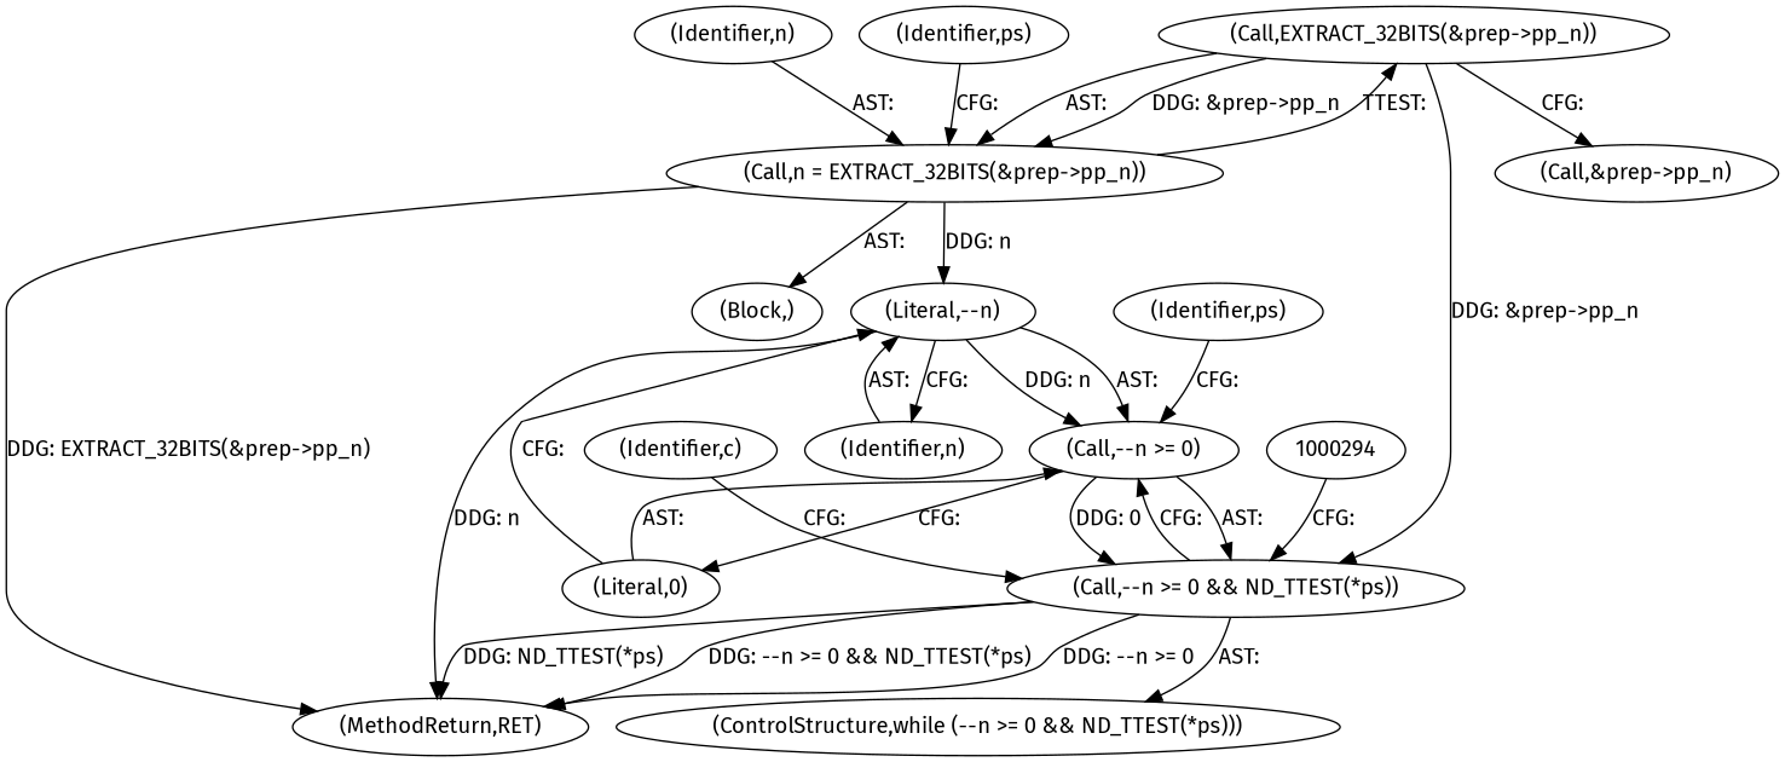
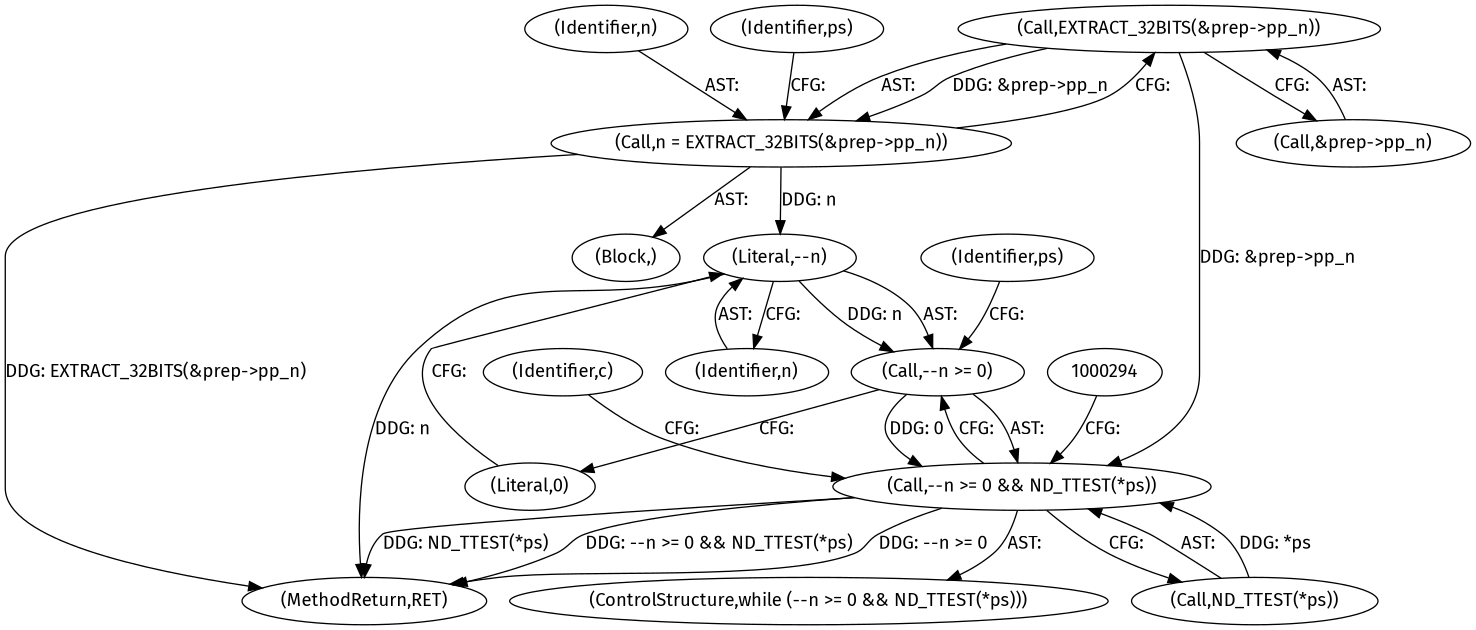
  digraph {
    fontname="Fira Sans"
    node [fontname="Fira Sans"]
    edge [fontname="Fira Sans"]
    n1 [label="(Call,EXTRACT_32BITS(&prep->pp_n))"]
    n2 [label="(Call,n = EXTRACT_32BITS(&prep->pp_n))"]
    n3 [label="(Call,&prep->pp_n)"]
    n4 [label="(Call,--n >= 0 && ND_TTEST(*ps))"]
    n5 [label="(MethodReturn,RET)"]
    n6 [label="(Literal,--n)"]
    n7 [label="(Block,)"]
    n8 [label="(Call,--n >= 0)"]
    n9 [label="(Identifier,n)"]
    n10 [label="(Literal,0)"]
    n11 [label="(ControlStructure,while (--n >= 0 && ND_TTEST(*ps)))"]
+   n12 [label="(Call,ND_TTEST(*ps))"]
    n13 [label="(Identifier,n)"]
    n14 [label="(Identifier,ps)"]
    n15 [label="(Identifier,ps)"]
    n16 [label="(Identifier,c)"]
    n17 [label=1000294]
    n1 -> n2 [label="AST: "]
    n1 -> n2 [label="DDG: &prep->pp_n"]
    n1 -> n3 [label="CFG: "]
    n1 -> n4 [label="DDG: &prep->pp_n"]
-   n2 -> n1 [label="TTEST: "]
+   n2 -> n1 [label="CFG: "]
    n2 -> n5 [label="DDG: EXTRACT_32BITS(&prep->pp_n)"]
    n2 -> n6 [label="DDG: n"]
    n2 -> n7 [label="AST: "]
+   n3 -> n1 [label="AST: "]
    n4 -> n5 [label="DDG: --n >= 0 && ND_TTEST(*ps)"]
    n4 -> n5 [label="DDG: --n >= 0"]
    n4 -> n5 [label="DDG: ND_TTEST(*ps)"]
    n4 -> n8 [label="CFG: "]
    n4 -> n11 [label="AST: "]
+   n4 -> n12 [label="CFG: "]
    n6 -> n5 [label="DDG: n"]
    n6 -> n8 [label="AST: "]
    n6 -> n8 [label="DDG: n"]
    n6 -> n9 [label="CFG: "]
    n8 -> n4 [label="AST: "]
    n8 -> n4 [label="DDG: 0"]
    n8 -> n10 [label="CFG: "]
    n9 -> n6 [label="AST: "]
    n10 -> n6 [label="CFG: "]
-   n10 -> n8 [label="AST: "]
+   n12 -> n4 [label="AST: "]
+   n12 -> n4 [label="DDG: *ps"]
    n13 -> n2 [label="AST: "]
    n14 -> n2 [label="CFG: "]
    n15 -> n8 [label="CFG: "]
    n16 -> n4 [label="CFG: "]
    n17 -> n4 [label="CFG: "]
  }
